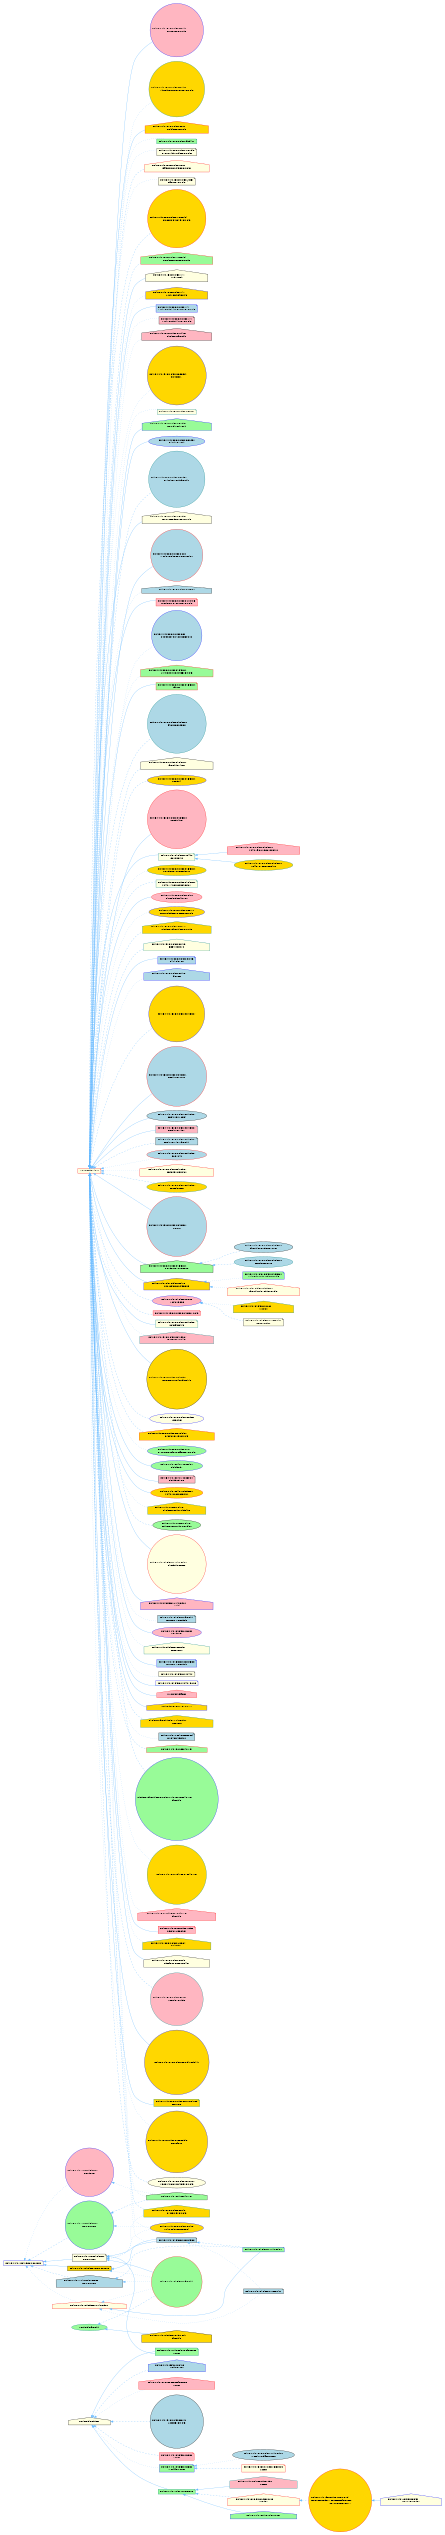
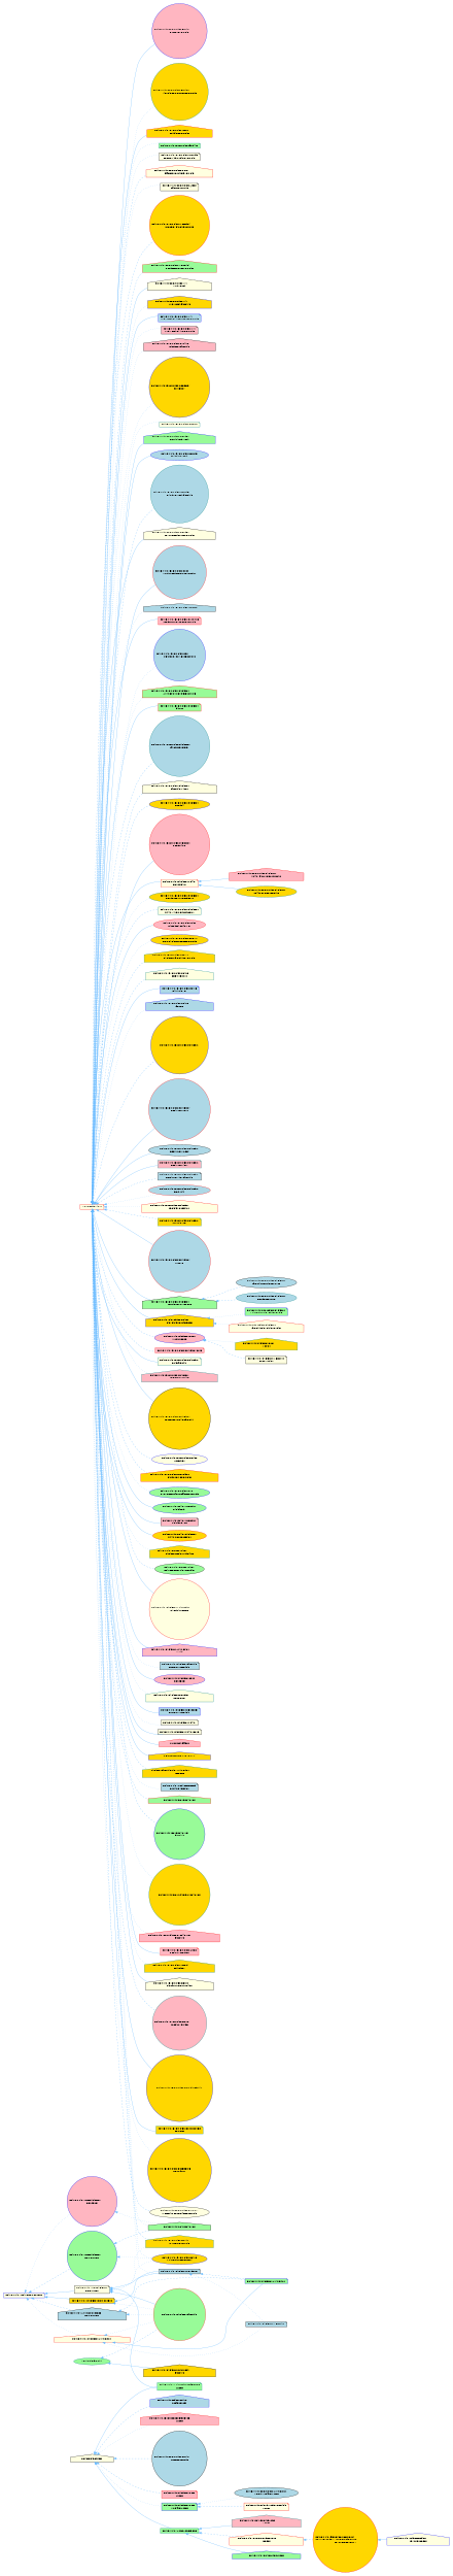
  digraph {
    rankdir=LR
    node [color=blue fillcolor=gold fontname=Helvetica fontsize=10 shape=house style=filled]
    edge [color=steelblue1 dir=back fontname=Helvetica fontsize=10 labelfontname=Helvetica labelfontsize=10 style=solid]
    n1 [fillcolor=lightyellow height=0.2 label="Spine.Unity.ISpineComponent" shape=note width=0.4]
    n2 [color=black fillcolor=lightblue height=0.2 label="Spine.Unity.IAnimationState\lComponent" width=0.4]
    n3 [fillcolor=palegreen height=0.2 label="Spine.Unity.IHasSkeleton\lComponent" shape=circle width=0.4]
    n4 [color=black fillcolor=lightyellow height=0.2 label="Spine.Unity.IHasSkeleton\lDataAsset" shape=note width=0.4]
    n5 [fillcolor=lightpink height=0.2 label="Spine.Unity.IHasSkeleton\lRenderer" shape=circle width=0.4]
    n6 [color=red fillcolor=lightyellow height=0.2 label="Spine.Unity.ISkeletonAnimation" width=0.4]
    n7 [color=black height=0.2 label="Spine.Unity.ISkeletonComponent" shape=note width=0.4]
    n8 [fillcolor=palegreen height=0.2 label="Spine.Unity.SkeletonAnimation" shape=note width=0.4]
    n9 [color=red fillcolor=palegreen height=0.2 label="Spine.Unity.SkeletonGraphic" shape=circle width=0.4]
    n10 [height=0.2 label="Spine.Unity.Examples.Spine\lAnimationTesterTool" shape=ellipse width=0.4]
    n11 [color=black fillcolor=palegreen height=0.2 label="Spine.Unity.PointFollower" width=0.4]
    n12 [color=teal fillcolor=palegreen height=0.2 label="Spine.Unity.AnimationReference\lAsset" shape=note width=0.4]
    n13 [color=teal height=0.2 label="Spine.Unity.Examples.Equip\lSystemExample" width=0.4]
    n14 [color=black fillcolor=lightblue height=0.2 label="Spine.Unity.SkeletonRenderer" shape=note width=0.4]
    n15 [color=black fillcolor=lightblue height=0.2 label="Spine.Unity.SkeletonMecanim" shape=note width=0.4]
    n16 [color=teal fillcolor=palegreen height=0.2 label=MaskableGraphic shape=ellipse width=0.4]
    n17 [color=black height=0.2 label="Spine.Unity.SkeletonSubmesh\lGraphic" width=0.4]
    n18 [color=red fillcolor=lightyellow height=0.2 label=MonoBehaviour shape=note width=0.4]
    n19 [color=red fillcolor=lightpink height=0.2 label=HurtFlashEffect width=0.4]
    n20 [height=0.2 label=ReloadSceneOnKeyDown width=0.4]
    n21 [color=teal height=0.2 label="SkeletonGraphicPlayAnimation\lAtEvent" width=0.4]
    n22 [color=black fillcolor=lightblue height=0.2 label="Spine.Unity.ActivateBased\lOnFlipDirection" shape=note width=0.4]
    n23 [color=red fillcolor=palegreen height=0.2 label="Spine.Unity.BoneFollower" width=0.4]
-   n24 [fillcolor=palegreen height=0.2 label="SkeletonGraphicExample.Unity.BoneFollower\lGraphic" shape=circle width=0.4]
+   n24 [fillcolor=palegreen height=0.2 label="Spine.Unity.BoneFollower\lGraphic" shape=circle width=0.4]
    n25 [color=teal height=0.2 label="Spine.Unity.BoundingBoxFollower" shape=circle width=0.4]
    n26 [color=red fillcolor=lightpink height=0.2 label="Spine.Unity.BoundingBoxFollower\lGraphic" width=0.4]
    n27 [color=red fillcolor=lightpink height=0.2 label="Spine.Unity.Examples.Atlas\lRegionAttacher" shape=note width=0.4]
    n28 [color=teal height=0.2 label="Spine.Unity.Examples.Attack\lSpineboy" width=0.4]
    n29 [color=black fillcolor=lightyellow height=0.2 label="Spine.Unity.Examples.Basic\lPlatformerController" width=0.4]
    n30 [color=teal fillcolor=lightpink height=0.2 label="Spine.Unity.Examples.Bone\lLocalOverride" shape=circle width=0.4]
    n31 [height=0.2 label="Spine.Unity.Examples.CombinedSkin" shape=circle width=0.4]
    n32 [color=teal height=0.2 label="Spine.Unity.Examples.Constrained\lCamera" shape=note width=0.4]
    n33 [height=0.2 label="Spine.Unity.Examples.Draggable\lTransform" shape=circle width=0.4]
    n34 [color=black fillcolor=lightyellow height=0.2 label="Spine.Unity.Examples.Dummy\lMecanimControllerExample" shape=ellipse width=0.4]
    n35 [fillcolor=lightpink height=0.2 label="Spine.Unity.Examples.Equip\lButtonExample" shape=circle width=0.4]
    n36 [color=teal height=0.2 label="Spine.Unity.Examples.Equips\lVisualsComponentExample" shape=circle width=0.4]
    n37 [color=red height=0.2 label="Spine.Unity.Examples.Foot\lSoldierExample" width=0.4]
    n38 [color=teal fillcolor=palegreen height=0.2 label="Spine.Unity.Examples.Goblins" shape=note width=0.4]
    n39 [color=black fillcolor=lightyellow height=0.2 label="Spine.Unity.Examples.Handle\lEventWithAudioExample" shape=note width=0.4]
    n40 [color=red fillcolor=lightyellow height=0.2 label="Spine.Unity.Examples.Hero\lEffectsHandlerExample" width=0.4]
    n41 [color=black fillcolor=lightyellow height=0.2 label="Spine.Unity.Examples.Jitter\lEffectExample" shape=note width=0.4]
    n42 [color=red height=0.2 label="Spine.Unity.Examples.Material\lPropertyBlockExample" shape=circle width=0.4]
    n43 [color=red fillcolor=palegreen height=0.2 label="Spine.Unity.Examples.Material\lReplacementExample" width=0.4]
    n44 [color=black fillcolor=lightyellow height=0.2 label="Spine.Unity.Examples.Mix\lAndMatch" width=0.4]
    n45 [height=0.2 label="Spine.Unity.Examples.Mix\lAndMatchGraphic" width=0.4]
    n46 [fillcolor=lightblue height=0.2 label="Spine.Unity.Examples.Mix\lAndMatchSkinsButtonExample" shape=note width=0.4]
    n47 [color=black fillcolor=lightpink height=0.2 label="Spine.Unity.Examples.Mix\lAndMatchSkinsExample" shape=note width=0.4]
    n48 [color=black fillcolor=lightpink height=0.2 label="Spine.Unity.Examples.Outline\lSkeletonGraphic" width=0.4]
    n49 [height=0.2 label="Spine.Unity.Examples.Raggedy\lSpineboy" shape=circle width=0.4]
    n50 [color=teal fillcolor=lightyellow height=0.2 label="Spine.Unity.Examples.Raptor" shape=note width=0.4]
    n51 [fillcolor=palegreen height=0.2 label="Spine.Unity.Examples.Render\lCombinedMesh" width=0.4]
    n52 [fillcolor=lightblue height=0.2 label="Spine.Unity.Examples.Render\lExistingMesh" shape=ellipse width=0.4]
    n53 [color=teal fillcolor=lightblue height=0.2 label="Spine.Unity.Examples.Render\lExistingMeshGraphic" shape=circle width=0.4]
    n54 [color=black fillcolor=lightyellow height=0.2 label="Spine.Unity.Examples.Render\lTextureFadeoutExample" width=0.4]
    n55 [color=red fillcolor=lightblue height=0.2 label="Spine.Unity.Examples.Root\lMotionDeltaCompensation" shape=circle width=0.4]
    n56 [color=black fillcolor=lightblue height=0.2 label="Spine.Unity.Examples.Rotator" width=0.4]
    n57 [color=red fillcolor=lightpink height=0.2 label="Spine.Unity.Examples.Runtime\lLoadFromExportsExample" shape=note width=0.4]
    n58 [fillcolor=lightblue height=0.2 label="Spine.Unity.Examples.Set\lRigidbodySolverIterations" shape=circle width=0.4]
    n59 [color=red fillcolor=palegreen height=0.2 label="Spine.Unity.Examples.Skeleton\lAnimationHandleExample" width=0.4]
    n60 [color=red fillcolor=palegreen height=0.2 label="Spine.Unity.Examples.Skeleton\lGhost" shape=note width=0.4]
    n61 [color=teal fillcolor=lightblue height=0.2 label="Spine.Unity.Examples.Skeleton\lGhostRenderer" shape=circle width=0.4]
    n62 [color=black fillcolor=lightyellow height=0.2 label="Spine.Unity.Examples.Skeleton\lGraphicMirror" width=0.4]
    n63 [height=0.2 label="Spine.Unity.Examples.Skeleton\lRagdoll" shape=ellipse width=0.4]
    n64 [color=red fillcolor=lightpink height=0.2 label="Spine.Unity.Examples.Skeleton\lRagdoll2D" shape=circle width=0.4]
    n65 [color=black fillcolor=palegreen height=0.2 label="Spine.Unity.Examples.Skeleton\lRenderTextureBase" width=0.4]
    n66 [color=teal height=0.2 label="Spine.Unity.Examples.Skeleton\lRenderTextureFadeout" shape=ellipse width=0.4]
    n67 [color=teal fillcolor=lightyellow height=0.2 label="Spine.Unity.Examples.Skeleton\lUtilityKinematicShadow" shape=note width=0.4]
    n68 [color=red fillcolor=lightpink height=0.2 label="Spine.Unity.Examples.Slot\lTintBlackFollower" shape=ellipse width=0.4]
    n69 [height=0.2 label="Spine.Unity.Examples.Spawn\lFromSkeletonDataExample" shape=ellipse width=0.4]
    n70 [color=teal height=0.2 label="Spine.Unity.Examples.Spawn\lSkeletonGraphicExample" width=0.4]
    n71 [color=teal fillcolor=lightyellow height=0.2 label="Spine.Unity.Examples.Spine\lBeginnerTwo" width=0.4]
    n72 [fillcolor=lightblue height=0.2 label="Spine.Unity.Examples.Spine\lBlinkPlayer" shape=note width=0.4]
    n73 [fillcolor=lightblue height=0.2 label="Spine.Unity.Examples.Spine\lGauge" width=0.4]
    n74 [height=0.2 label="Spine.Unity.Examples.Spineboy" shape=circle width=0.4]
    n75 [color=red fillcolor=lightblue height=0.2 label="Spine.Unity.Examples.Spineboy\lBeginnerInput" shape=circle width=0.4]
    n76 [color=black fillcolor=lightblue height=0.2 label="Spine.Unity.Examples.Spineboy\lBeginnerModel" shape=ellipse width=0.4]
    n77 [color=teal fillcolor=lightpink height=0.2 label="Spine.Unity.Examples.Spineboy\lBeginnerView" shape=note width=0.4]
    n78 [color=black fillcolor=lightblue height=0.2 label="Spine.Unity.Examples.Spineboy\lBeginnerViewGraphic" shape=note width=0.4]
    n79 [color=red fillcolor=lightblue height=0.2 label="Spine.Unity.Examples.Spineboy\lBodyTilt" shape=ellipse width=0.4]
    n80 [color=red fillcolor=lightyellow height=0.2 label="Spine.Unity.Examples.Spineboy\lFacialExpression" width=0.4]
-   n81 [color=teal height=0.2 label="Spine.Unity.Examples.Spineboy\lFootplanter" shape=ellipse width=0.4]
+   n81 [color=teal height=0.2 label="Spine.Unity.Examples.Spineboy\lFootplanter" shape=note width=0.4]
    n82 [color=red fillcolor=lightblue height=0.2 label="Spine.Unity.Examples.Spineboy\lFreeze" shape=circle width=0.4]
    n83 [color=red fillcolor=lightpink height=0.2 label="Spine.Unity.Examples.SpineboyPole" shape=note width=0.4]
    n84 [color=teal fillcolor=lightyellow height=0.2 label="Spine.Unity.Examples.Spineboy\lPoleGraphic" shape=note width=0.4]
    n85 [color=teal fillcolor=lightpink height=0.2 label="Spine.Unity.Examples.Spineboy\lTargetController" width=0.4]
    n86 [color=black height=0.2 label="Spine.Unity.Examples.Spineboy\lTargetControllerGraphic" shape=circle width=0.4]
    n87 [fillcolor=lightyellow height=0.2 label="Spine.Unity.Examples.Sprite\lAttacher" shape=ellipse width=0.4]
    n88 [color=red height=0.2 label="Spine.Unity.Examples.Transition\lDictionaryExample" width=0.4]
    n89 [fillcolor=palegreen height=0.2 label="Spine.Unity.Examples.Two\lByTwoTransformEffectExample" shape=ellipse width=0.4]
    n90 [fillcolor=palegreen height=0.2 label="Spine.Unity.FollowLocation\lRigidbody" shape=ellipse width=0.4]
    n91 [color=black fillcolor=lightpink height=0.2 label="Spine.Unity.FollowLocation\lRigidbody2D" shape=note width=0.4]
    n92 [color=red height=0.2 label="Spine.Unity.FollowSkeleton\lUtilityRootRotation" shape=ellipse width=0.4]
    n93 [height=0.2 label="Spine.Unity.Playables.Spine\lPlayableHandleBase" width=0.4]
    n94 [color=teal height=0.2 label="Spine.Unity.Prototyping.\lSkeletonColorInitialize" width=0.4]
    n95 [color=black fillcolor=palegreen height=0.2 label="Spine.Unity.Prototyping.\lSpineEventUnityHandler" shape=ellipse width=0.4]
    n96 [color=red fillcolor=lightyellow height=0.2 label="Spine.Unity.SkeletonAnimation\lFixedTimestep" shape=circle width=0.4]
    n97 [fillcolor=lightpink height=0.2 label="Spine.Unity.SkeletonAnimation\lMulti" width=0.4]
    n98 [color=black fillcolor=lightblue height=0.2 label="Spine.Unity.SkeletonGraphic\lCustomMaterials" shape=note width=0.4]
    n99 [fillcolor=lightpink height=0.2 label="Spine.Unity.SkeletonParts\lRenderer" shape=ellipse width=0.4]
    n100 [color=teal fillcolor=lightyellow height=0.2 label="Spine.Unity.SkeletonRender\lSeparator" width=0.4]
    n101 [fillcolor=lightblue height=0.2 label="Spine.Unity.SkeletonRenderer\lCustomMaterials" shape=note width=0.4]
    n102 [fillcolor=lightpink height=0.2 label="Spine.Unity.SkeletonRoot\lMotionBase" shape=ellipse width=0.4]
    n103 [color=black fillcolor=lightyellow height=0.2 label="Spine.Unity.SkeletonUtility" shape=note width=0.4]
-   n104 [fillcolor=lightyellow height=0.2 label="Spine.Unity.SkeletonUtilityBone" shape=note width=0.4]
-   n105 [color=teal fillcolor=lightyellow height=0.2 label="Spine.Unity.SkeletonUtility\lConstraint" shape=note width=0.4]
+   n104 [color=black fillcolor=lightyellow height=0.2 label="Spine.Unity.SkeletonUtilityBone" shape=note width=0.4]
+   n105 [color=red fillcolor=lightyellow height=0.2 label="Spine.Unity.SkeletonUtility\lConstraint" shape=note width=0.4]
    n106 [color=black fillcolor=lightblue height=0.2 label="Spine.Unity.Examples.Skeleton\lGraphicRenderTexture" shape=ellipse width=0.4]
    n107 [color=teal fillcolor=lightblue height=0.2 label="Spine.Unity.Examples.Skeleton\lRenderTexture" shape=ellipse width=0.4]
    n108 [fillcolor=palegreen height=0.2 label="Spine.Unity.Playables.Skeleton\lAnimationPlayableHandle" shape=note width=0.4]
    n109 [color=red fillcolor=lightyellow height=0.2 label="Spine.Unity.Playables.Skeleton\lGraphicPlayableHandle" width=0.4]
    n110 [color=black fillcolor=lightyellow height=0.2 label="Spine.Unity.SkeletonMecanim\lRootMotion" shape=note width=0.4]
    n111 [color=teal height=0.2 label="Spine.Unity.SkeletonRoot\lMotion" width=0.4]
    n112 [color=teal height=0.2 label="Spine.Unity.Examples.Skeleton\lUtilityEyeConstraint" shape=ellipse width=0.4]
    n113 [color=red fillcolor=lightpink height=0.2 label="Spine.Unity.Examples.Skeleton\lUtilityGroundConstraint" width=0.4]
    n114 [color=black fillcolor=lightyellow height=0.2 label=ScriptableObject width=0.4]
    n115 [color=teal fillcolor=palegreen height=0.2 label="Spine.Unity.AtlasAssetBase" shape=note width=0.4]
    n116 [fillcolor=lightblue height=0.2 label="Spine.Unity.Editor.Spine\lPreferences" width=0.4]
    n117 [color=red fillcolor=lightpink height=0.2 label="Spine.Unity.EventDataReference\lAsset" width=0.4]
    n118 [color=black fillcolor=lightblue height=0.2 label="Spine.Unity.Examples.Equip\lAssetExample" shape=circle width=0.4]
    n119 [color=red fillcolor=lightpink height=0.2 label="Spine.Unity.SkeletonData\lAsset" shape=note width=0.4]
    n120 [fillcolor=palegreen height=0.2 label="Spine.Unity.SkeletonData\lModifierAsset" shape=note width=0.4]
    n121 [color=red fillcolor=lightyellow height=0.2 label="Spine.Unity.OnDemandTexture\lLoader" width=0.4]
    n122 [fillcolor=palegreen height=0.2 label="Spine.Unity.SpineAtlasAsset" width=0.4]
    n123 [color=teal fillcolor=lightpink height=0.2 label="Spine.Unity.SpineSpriteAtlas\lAsset" width=0.4]
    n124 [color=red height=0.2 label="Spine.Unity.GenericOnDemand\lTextureLoader\< TargetReference,\l TextureRequest \>" shape=circle width=0.4]
    n125 [color=red fillcolor=lightyellow height=0.2 label="Spine.Unity.BlendModeMaterials\lAsset" shape=note width=0.4]
    n126 [color=black fillcolor=lightblue height=0.2 label="Spine.Unity.Examples.Animation\lMatchModifierAsset" shape=ellipse width=0.4]
    n127 [fillcolor=lightyellow height=0.2 label="Spine.Unity.Addressables\lTextureLoader" width=0.4]
    n1 -> n2 [style=dashed]
    n1 -> n3 [style=dashed]
    n1 -> n4
    n1 -> n5 [style=dotted]
    n1 -> n6 [style=dotted]
    n1 -> n7
    n2 -> n8 [style=dashed]
    n2 -> n9 [style=dotted]
    n3 -> n10 [style=dotted]
    n3 -> n11 [style=dashed]
    n4 -> n9
    n4 -> n10 [style=dotted]
    n4 -> n12
    n4 -> n13 [style=dotted]
    n4 -> n14
    n5 -> n11 [style=dotted]
    n6 -> n8
    n6 -> n9 [style=dotted]
    n6 -> n15 [style=dotted]
    n7 -> n9 [style=dotted]
    n7 -> n14
    n14 -> n8 [style=dashed]
    n14 -> n15 [style=dotted]
    n16 -> n9 [style=dashed]
    n16 -> n17
    n18 -> n10 [style=dotted]
    n18 -> n11 [style=dotted]
    n18 -> n13 [style=dashed]
    n18 -> n14 [style=dotted]
    n18 -> n19
    n18 -> n20
    n18 -> n21 [style=dashed]
    n18 -> n22 [style=dotted]
    n18 -> n23 [style=dashed]
    n18 -> n24 [style=dashed]
    n18 -> n25 [style=dotted]
    n18 -> n26 [style=dotted]
    n18 -> n27
    n18 -> n28 [style=dotted]
    n18 -> n29
    n18 -> n30 [style=dashed]
    n18 -> n31
    n18 -> n32
    n18 -> n33 [style=dotted]
    n18 -> n34 [style=dashed]
    n18 -> n35
    n18 -> n36 [style=dotted]
    n18 -> n37
    n18 -> n38 [style=dotted]
    n18 -> n39 [style=dotted]
    n18 -> n40 [style=dashed]
    n18 -> n41 [style=dotted]
    n18 -> n42 [style=dashed]
    n18 -> n43 [style=dashed]
    n18 -> n44
    n18 -> n45 [style=dotted]
    n18 -> n46
    n18 -> n47 [style=dotted]
    n18 -> n48 [style=dotted]
    n18 -> n49 [style=dotted]
    n18 -> n50 [style=dotted]
    n18 -> n51
    n18 -> n52
    n18 -> n53 [style=dashed]
    n18 -> n54
    n18 -> n55
    n18 -> n56 [style=dotted]
    n18 -> n57
    n18 -> n58 [style=dotted]
    n18 -> n59 [style=dotted]
    n18 -> n60
    n18 -> n61 [style=dashed]
    n18 -> n62 [style=dashed]
    n18 -> n63 [style=dashed]
    n18 -> n64
    n18 -> n65
    n18 -> n66 [style=dotted]
    n18 -> n67 [style=dashed]
    n18 -> n68
    n18 -> n69 [style=dotted]
    n18 -> n70 [style=dashed]
    n18 -> n71 [style=dashed]
    n18 -> n72
    n18 -> n73 [style=dotted]
    n18 -> n74 [style=dashed]
    n18 -> n75
    n18 -> n76
    n18 -> n77
    n18 -> n78 [style=dashed]
    n18 -> n79 [style=dotted]
    n18 -> n80 [style=dotted]
    n18 -> n81 [style=dashed]
    n18 -> n82
    n18 -> n83 [style=dashed]
    n18 -> n84
    n18 -> n85 [style=dotted]
    n18 -> n86
    n18 -> n87 [style=dashed]
    n18 -> n88 [style=dashed]
    n18 -> n89 [style=dotted]
    n18 -> n90
    n18 -> n91
    n18 -> n92
    n18 -> n93
    n18 -> n94 [style=dotted]
    n18 -> n95 [style=dashed]
    n18 -> n96
    n18 -> n97
    n18 -> n98 [style=dotted]
    n18 -> n99
    n18 -> n100 [style=dotted]
    n18 -> n101
    n18 -> n102 [style=dashed]
    n18 -> n103 [style=dotted]
    n18 -> n104
    n18 -> n105
    n65 -> n106 [style=dashed]
    n65 -> n107 [style=dashed]
    n93 -> n108 [style=dotted]
    n93 -> n109 [style=dotted]
    n102 -> n110 [style=dashed]
    n102 -> n111 [style=dotted]
    n105 -> n112
    n105 -> n113
    n114 -> n12
    n114 -> n115
    n114 -> n116 [style=dashed]
    n114 -> n117 [style=dotted]
    n114 -> n118 [style=dashed]
    n114 -> n119 [style=dashed]
    n114 -> n120 [style=dotted]
    n115 -> n121 [style=dashed]
    n115 -> n122
    n115 -> n123
    n120 -> n125 [style=dashed]
    n120 -> n126 [style=dotted]
    n121 -> n124 [style=dashed]
    n124 -> n127
  }
